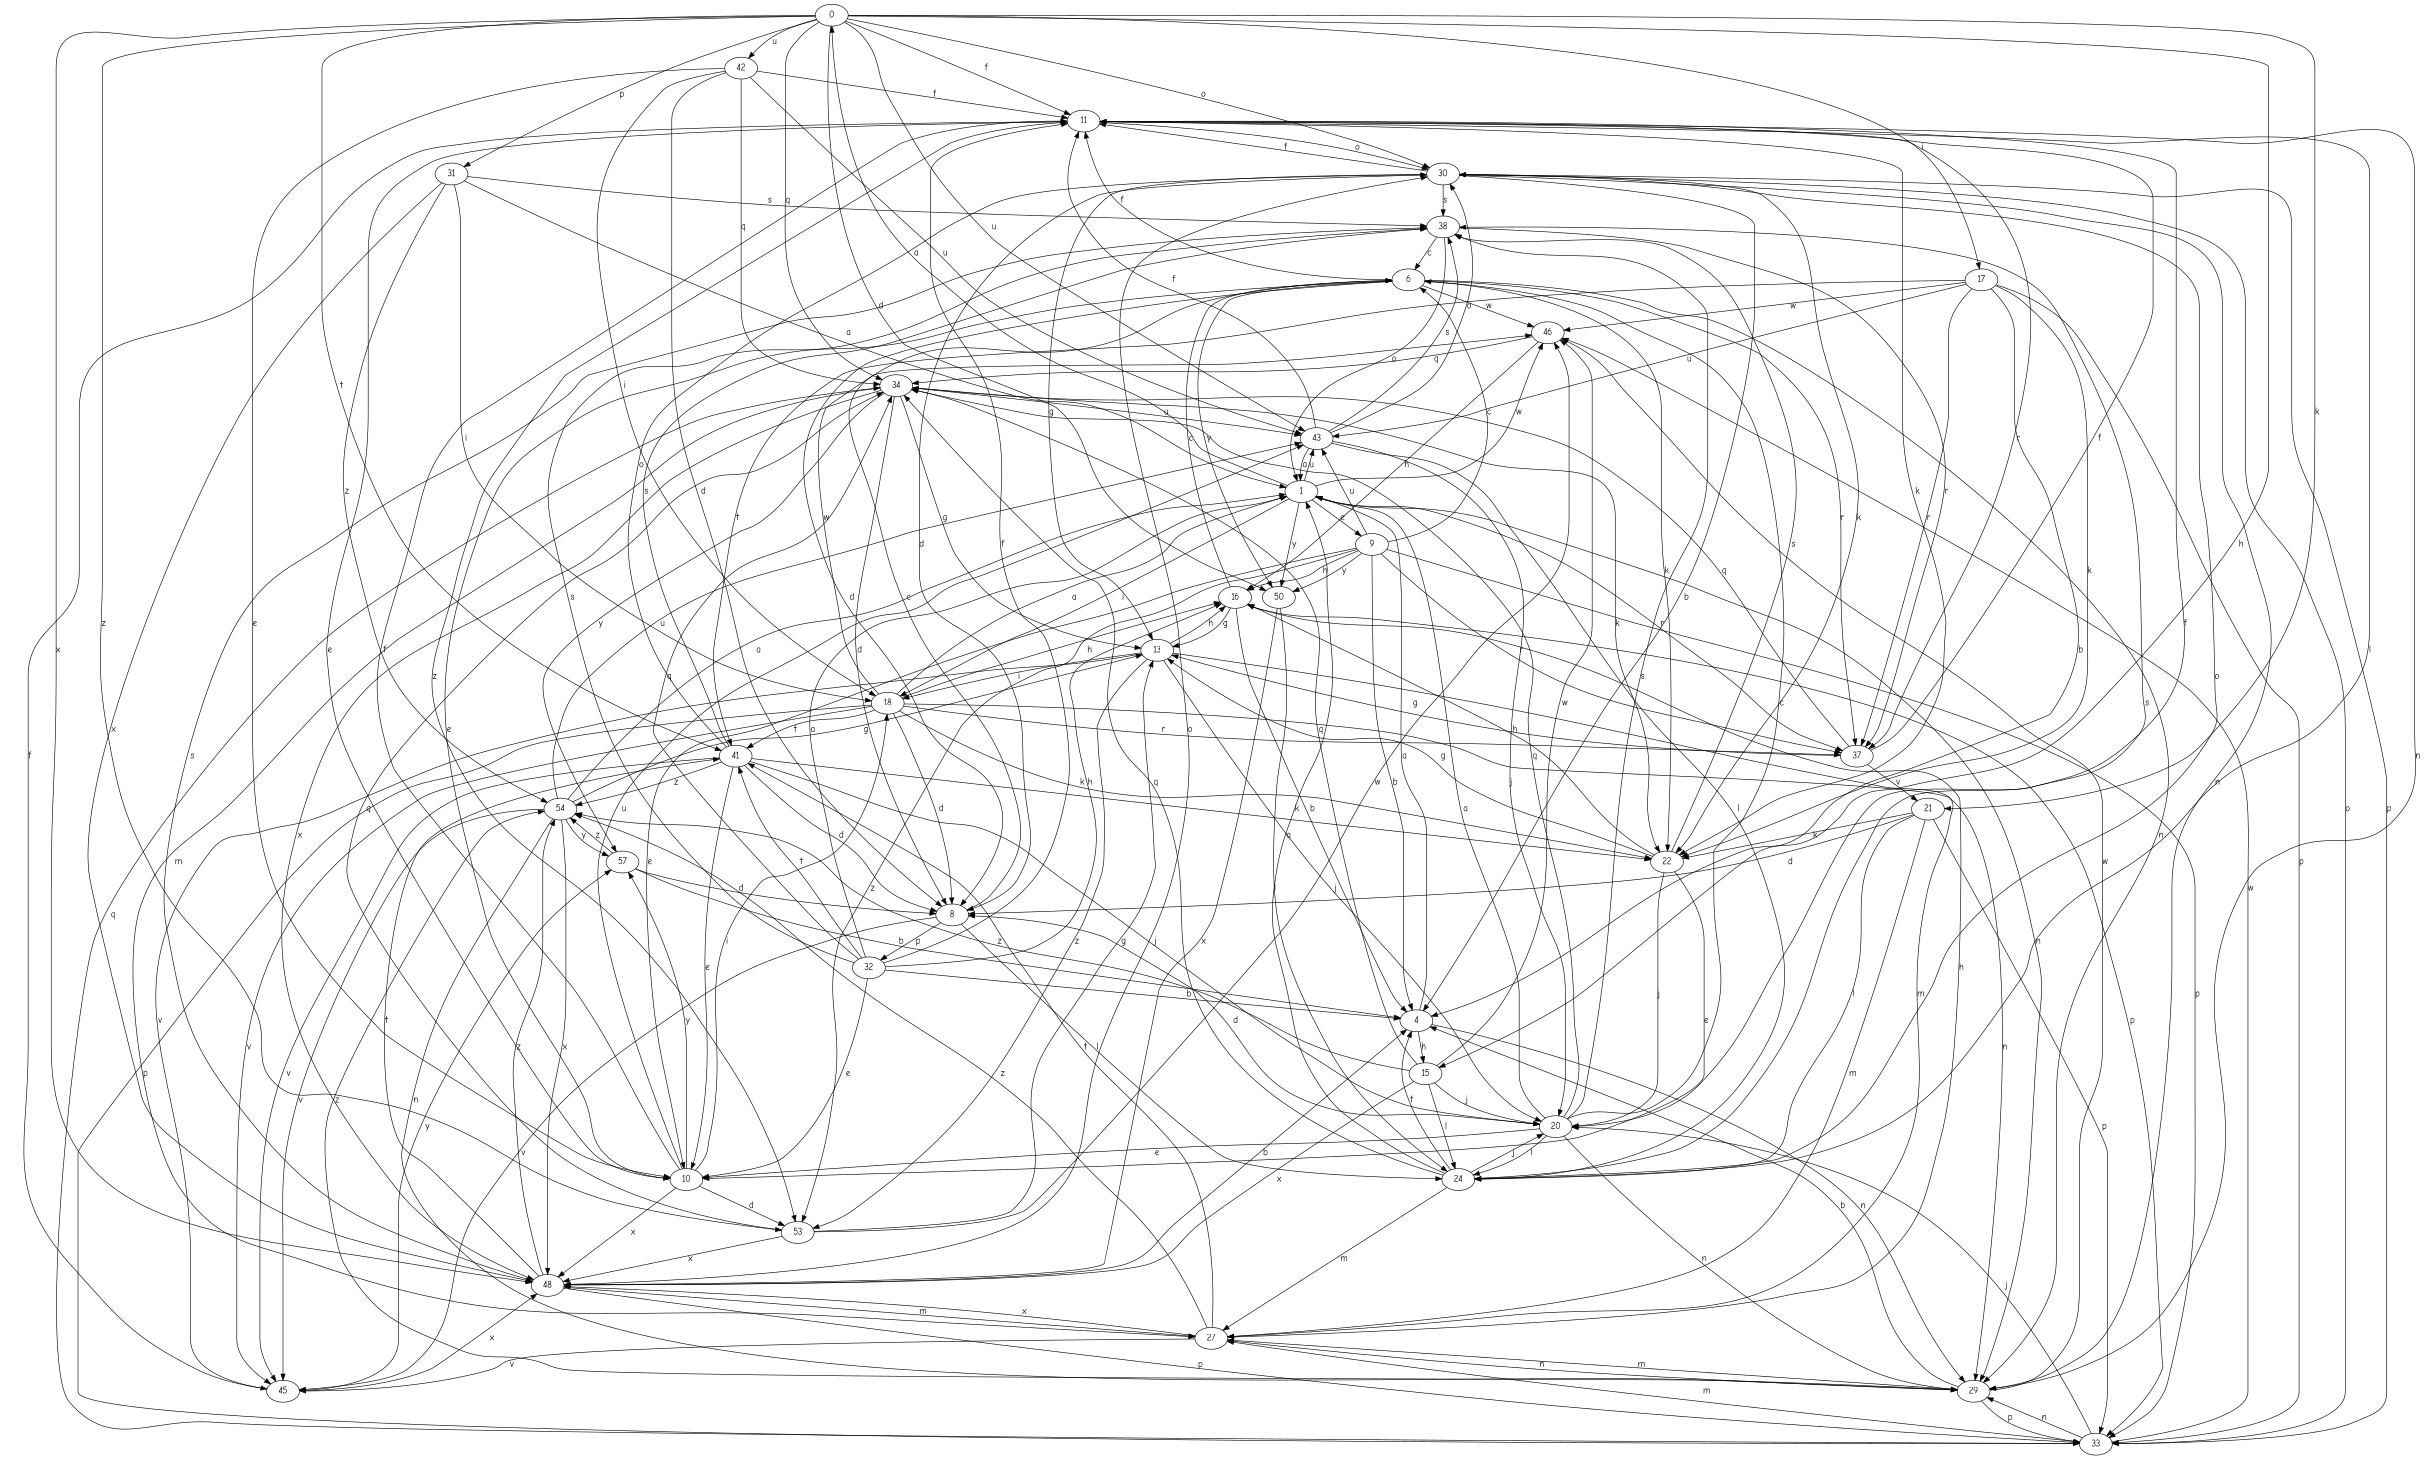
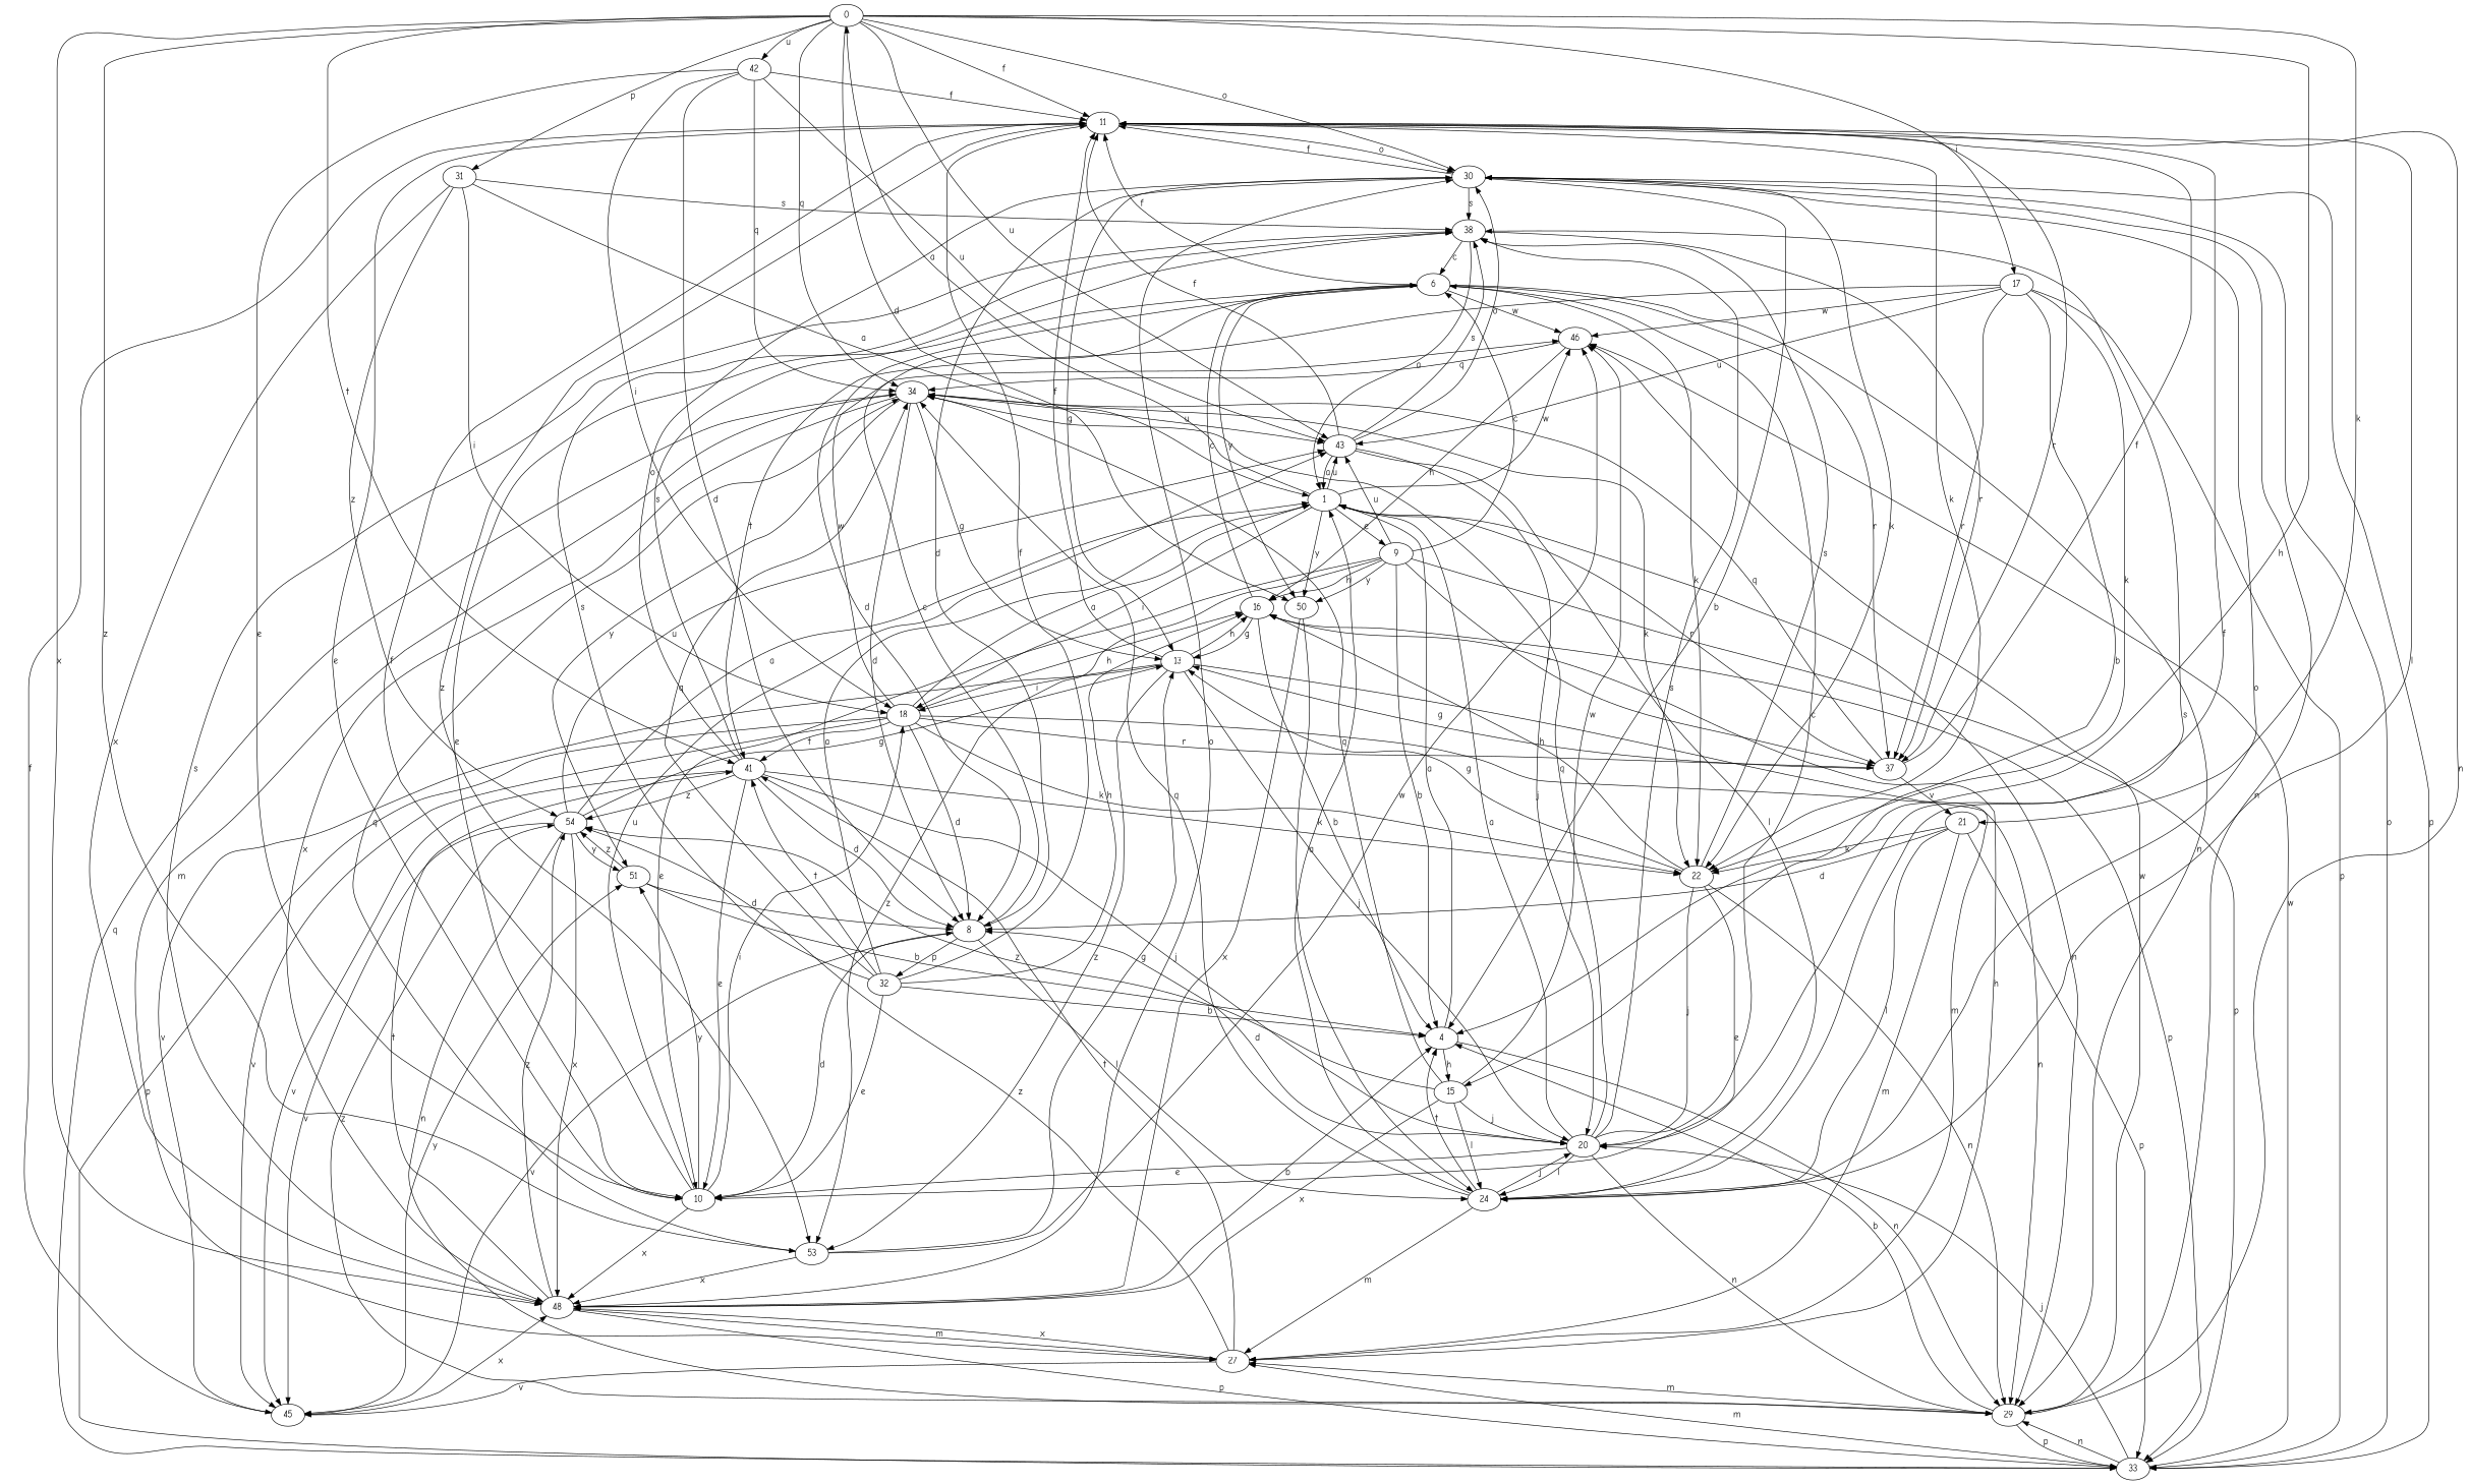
  strict digraph {
    fontname="Comic Neue"
    node [fontname="Comic Neue"]
    edge [fontname="Comic Neue"]
    0
    11
    15
    17
    21
    30
    31
    34
    41
    42
    43
    48
    53
    50
    8
    6
    45
    24
    32
    29
    37
    10
    22
    46
    20
    54
    4
    33
    27
    13
    38
    1
    18
-   51 [label=57]
+   51
    9
    16
    0 -> 11 [label=f]
    0 -> 15 [label=h]
    0 -> 17 [label=i]
    0 -> 21 [label=k]
    0 -> 30 [label=o]
    0 -> 31 [label=p]
    0 -> 34 [label=q]
    0 -> 41 [label=t]
    0 -> 42 [label=u]
    0 -> 43 [label=u]
    0 -> 48 [label=x]
    0 -> 53 [label=z]
    0 -> 50 [label=d]
    11 -> 30 [label=o]
    11 -> 53 [label=z]
    11 -> 24 [label=l]
    11 -> 29 [label=n]
    11 -> 37 [label=r]
    11 -> 10 [label=e]
    11 -> 22 [label=k]
    15 -> 34 [label=q]
    15 -> 48 [label=x]
    15 -> 24 [label=l]
    15 -> 46 [label=w]
    15 -> 20 [label=j]
    15 -> 54 [label=z]
    17 -> 41 [label=t]
    17 -> 43 [label=u]
    17 -> 37 [label=r]
    17 -> 22 [label=k]
    17 -> 46 [label=w]
    17 -> 4 [label=b]
    17 -> 33 [label=p]
    21 -> 8 [label=d]
    21 -> 24 [label=l]
    21 -> 22 [label=k]
    21 -> 33 [label=p]
    21 -> 27 [label=m]
    30 -> 11 [label=f]
    30 -> 8 [label=d]
    30 -> 29 [label=n]
    30 -> 22 [label=k]
    30 -> 4 [label=b]
    30 -> 33 [label=p]
    30 -> 13 [label=g]
    30 -> 38 [label=s]
    31 -> 48 [label=x]
    31 -> 54 [label=z]
    31 -> 38 [label=s]
    31 -> 1 [label=a]
    31 -> 18 [label=i]
    34 -> 43 [label=u]
    34 -> 48 [label=x]
    34 -> 8 [label=d]
    34 -> 22 [label=k]
    34 -> 27 [label=m]
    34 -> 13 [label=g]
    34 -> 51 [label=y]
    41 -> 30 [label=o]
    41 -> 8 [label=d]
    41 -> 45 [label=v]
    41 -> 10 [label=e]
    41 -> 22 [label=k]
    41 -> 20 [label=j]
    41 -> 54 [label=z]
    41 -> 38 [label=s]
    42 -> 11 [label=f]
    42 -> 34 [label=q]
    42 -> 43 [label=u]
    42 -> 8 [label=d]
    42 -> 10 [label=e]
    42 -> 18 [label=i]
    43 -> 11 [label=f]
    43 -> 30 [label=o]
    43 -> 24 [label=l]
    43 -> 20 [label=j]
    43 -> 38 [label=s]
    43 -> 1 [label=a]
    48 -> 30 [label=o]
    48 -> 41 [label=t]
    48 -> 54 [label=z]
    48 -> 4 [label=b]
    48 -> 33 [label=p]
    48 -> 27 [label=m]
    48 -> 38 [label=s]
    53 -> 34 [label=q]
    53 -> 48 [label=x]
    53 -> 46 [label=w]
    53 -> 13 [label=g]
    50 -> 48 [label=x]
    50 -> 24 [label=l]
    8 -> 6 [label=c]
    8 -> 45 [label=v]
    8 -> 24 [label=l]
    8 -> 32 [label=p]
    6 -> 11 [label=f]
    6 -> 50 [label=y]
    6 -> 8 [label=d]
    6 -> 29 [label=n]
    6 -> 37 [label=r]
    6 -> 10 [label=e]
    6 -> 22 [label=k]
    6 -> 46 [label=w]
    45 -> 11 [label=f]
    45 -> 48 [label=x]
    45 -> 51 [label=y]
    24 -> 30 [label=o]
    24 -> 34 [label=q]
    24 -> 20 [label=j]
    24 -> 4 [label=t]
    24 -> 27 [label=m]
    24 -> 38 [label=s]
    24 -> 1 [label=a]
    32 -> 11 [label=f]
    32 -> 34 [label=q]
    32 -> 41 [label=t]
    32 -> 10 [label=e]
    32 -> 4 [label=b]
    32 -> 38 [label=s]
    32 -> 1 [label=a]
    32 -> 16 [label=h]
    29 -> 46 [label=w]
    29 -> 54 [label=z]
    29 -> 4 [label=b]
    29 -> 33 [label=p]
    29 -> 27 [label=m]
    37 -> 11 [label=f]
    37 -> 21 [label=v]
    37 -> 34 [label=q]
    37 -> 13 [label=g]
    10 -> 11 [label=f]
    10 -> 43 [label=u]
    10 -> 48 [label=x]
-   10 -> 53 [label=d]
+   10 -> 8 [label=d]
    10 -> 18 [label=i]
    10 -> 51 [label=y]
    22 -> 10 [label=e]
    22 -> 20 [label=j]
    22 -> 13 [label=g]
    22 -> 38 [label=s]
    22 -> 16 [label=h]
    46 -> 34 [label=q]
    46 -> 16 [label=h]
    20 -> 11 [label=f]
    20 -> 34 [label=q]
    20 -> 8 [label=d]
    20 -> 6 [label=c]
    20 -> 24 [label=l]
    20 -> 29 [label=n]
    20 -> 10 [label=e]
    20 -> 38 [label=s]
    20 -> 1 [label=a]
    54 -> 43 [label=u]
    54 -> 48 [label=x]
    54 -> 45 [label=v]
    54 -> 29 [label=n]
    54 -> 13 [label=g]
    54 -> 1 [label=a]
    54 -> 51 [label=y]
    4 -> 15 [label=h]
    4 -> 29 [label=n]
    4 -> 1 [label=a]
    33 -> 30 [label=o]
    33 -> 34 [label=q]
    33 -> 29 [label=n]
    33 -> 46 [label=w]
    33 -> 20 [label=j]
    33 -> 27 [label=m]
    27 -> 41 [label=t]
    27 -> 48 [label=x]
    27 -> 45 [label=v]
-   27 -> 29 [label=n]
+   22 -> 29 [label=n]
    27 -> 54 [label=z]
    27 -> 16 [label=h]
+   13 -> 11 [label=f]
    13 -> 53 [label=z]
    13 -> 45 [label=v]
    13 -> 20 [label=j]
    13 -> 27 [label=m]
    13 -> 18 [label=i]
    13 -> 16 [label=h]
    38 -> 6 [label=c]
    38 -> 37 [label=r]
    38 -> 1 [label=a]
    1 -> 0 [label=a]
    1 -> 43 [label=u]
    1 -> 50 [label=y]
    1 -> 29 [label=n]
    1 -> 37 [label=r]
    1 -> 46 [label=w]
    1 -> 18 [label=i]
    1 -> 9 [label=e]
    18 -> 41 [label=t]
    18 -> 8 [label=d]
    18 -> 45 [label=v]
    18 -> 29 [label=n]
    18 -> 37 [label=r]
    18 -> 22 [label=k]
    18 -> 46 [label=w]
    18 -> 33 [label=p]
    18 -> 1 [label=a]
    18 -> 16 [label=h]
    51 -> 8 [label=d]
    51 -> 54 [label=z]
    51 -> 4 [label=b]
    9 -> 43 [label=u]
    9 -> 53 [label=z]
    9 -> 50 [label=y]
    9 -> 6 [label=c]
    9 -> 37 [label=r]
    9 -> 10 [label=e]
    9 -> 4 [label=b]
    9 -> 33 [label=p]
    9 -> 16 [label=h]
    16 -> 6 [label=c]
    16 -> 4 [label=b]
    16 -> 33 [label=p]
    16 -> 13 [label=g]
  }
